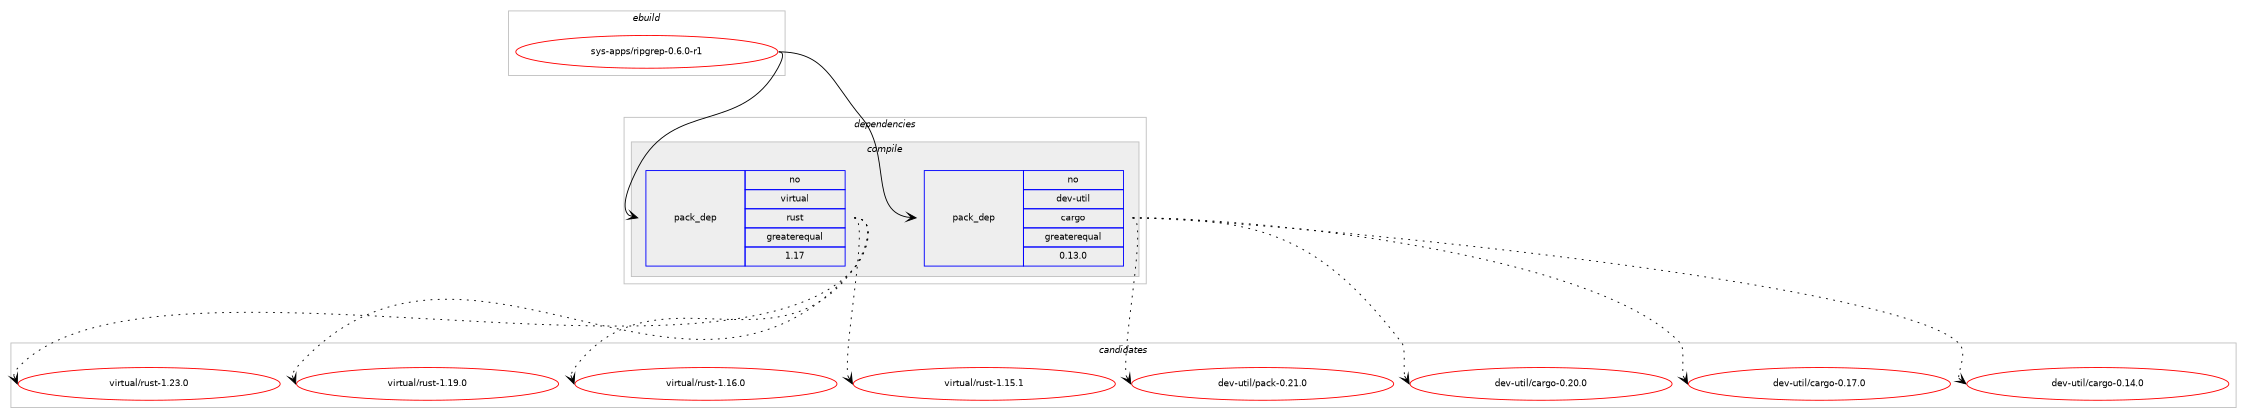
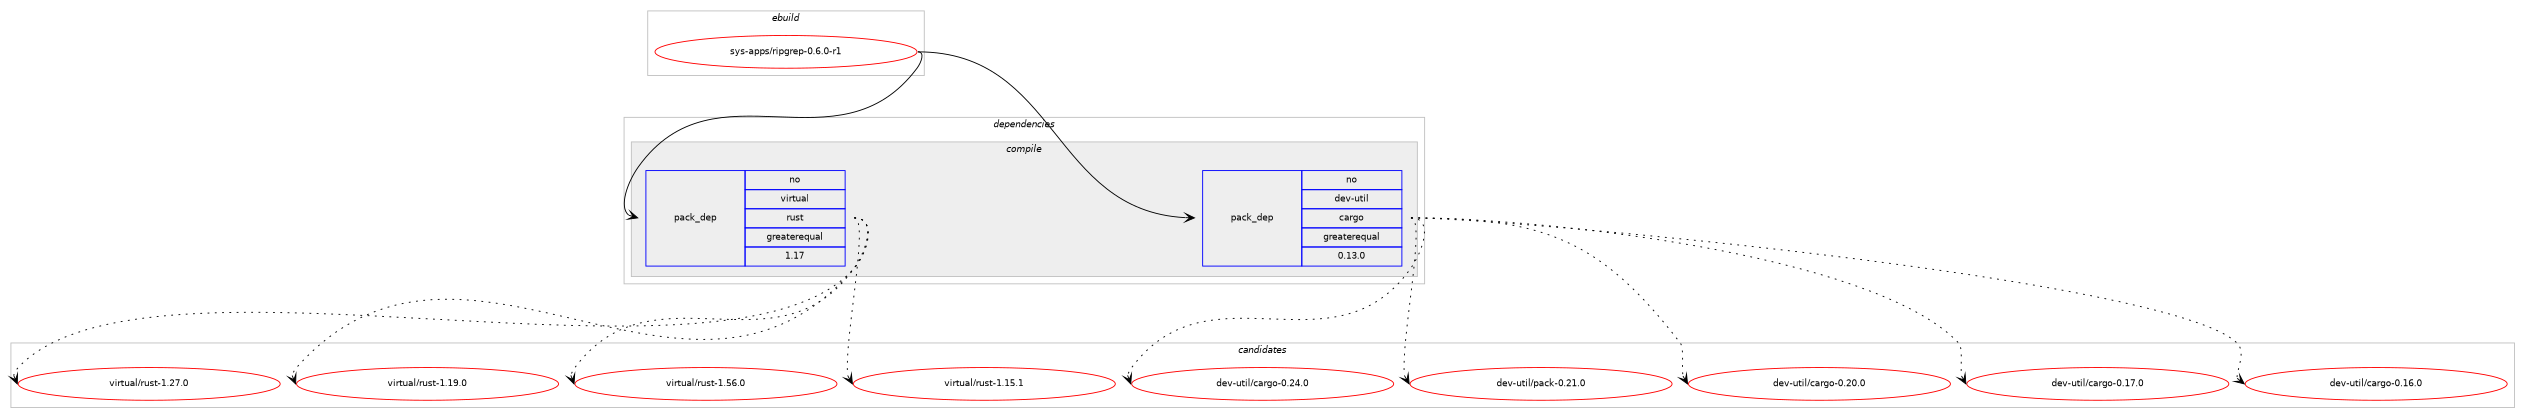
  digraph {
    compound=true
    concentrate=true
    fontname=Helvetica
    fontsize=10
    newrank=true
    rankdir=TB
    ranksep=1.5
    node [color=red fontname=Helvetica fontsize=10]
    edge [arrowhead=vee headport=w style=dotted tailport=e weight=100]
    n1 [label="sys-apps/ripgrep-0.6.0-r1" width=4]
    n2 [color=blue label=<<TABLE BORDER="0" CELLBORDER="1" CELLSPACING="0" CELLPADDING="4" WIDTH="220"><TR><TD ROWSPAN="6" CELLPADDING="30">pack_dep</TD></TR><TR><TD WIDTH="110">no</TD></TR><TR><TD>dev-util</TD></TR><TR><TD>cargo</TD></TR><TR><TD>greaterequal</TD></TR><TR><TD>0.13.0</TD></TR></TABLE>> shape=none]
    n3 [color=blue label=<<TABLE BORDER="0" CELLBORDER="1" CELLSPACING="0" CELLPADDING="4" WIDTH="220"><TR><TD ROWSPAN="6" CELLPADDING="30">pack_dep</TD></TR><TR><TD WIDTH="110">no</TD></TR><TR><TD>virtual</TD></TR><TR><TD>rust</TD></TR><TR><TD>greaterequal</TD></TR><TR><TD>1.17</TD></TR></TABLE>> shape=none]
-   n4 [label="dev-util/cargo-0.14.0" width=4]
+   n4 [label="dev-util/cargo-0.16.0" width=4]
    n5 [label="dev-util/cargo-0.17.0" width=4]
    n6 [label="dev-util/cargo-0.20.0" width=4]
    n7 [label="dev-util/pack-0.21.0" width=4]
+   n8 [label="dev-util/cargo-0.24.0" width=4]
    n9 [label="virtual/rust-1.15.1" width=4]
-   n10 [label="virtual/rust-1.16.0" width=4]
+   n10 [label="virtual/rust-1.56.0" width=4]
    n11 [label="virtual/rust-1.19.0" width=4]
-   n12 [label="virtual/rust-1.23.0" width=4]
+   n12 [label="virtual/rust-1.27.0" width=4]
    subgraph cluster_1 {
      color=gray
      label=<<i>ebuild</i>>
      rank=same
      n1
    }
    subgraph cluster_2 {
      color=gray
      label=<<i>dependencies</i>>
      subgraph cluster_3 {
        color=gray
        fillcolor="#eeeeee"
        label=<<i>compile</i>>
        style=filled
        subgraph sub_4 {
          color=gray
          fillcolor="#eeeeee"
          label=<<i>compile</i>>
          style=filled
          n2
        }
        subgraph sub_5 {
          color=gray
          fillcolor="#eeeeee"
          label=<<i>compile</i>>
          style=filled
          n3
        }
      }
      subgraph cluster_6 {
        color=gray
        fillcolor="#eeeeee"
        label=<<i>compile and run</i>>
        style=filled
      }
      subgraph cluster_7 {
        color=gray
        fillcolor="#eeeeee"
        label=<<i>run</i>>
        style=filled
      }
    }
    subgraph cluster_8 {
      color=gray
      label=<<i>candidates</i>>
      rank=same
      subgraph sub_9 {
        color=black
        label=<<i>candidates</i>>
        nodesep=1
        rank=same
        n4
        n5
        n6
        n7
+       n8
      }
      subgraph sub_10 {
        color=black
        label=<<i>candidates</i>>
        nodesep=1
        rank=same
        n9
        n10
        n11
        n12
      }
    }
    n1 -> n2 [style=solid weight=20]
    n1 -> n3 [style=solid weight=20]
    n2 -> n4
    n2 -> n5
    n2 -> n6
    n2 -> n7
+   n2 -> n8
    n3 -> n9
    n3 -> n10
    n3 -> n11
    n3 -> n12
  }
